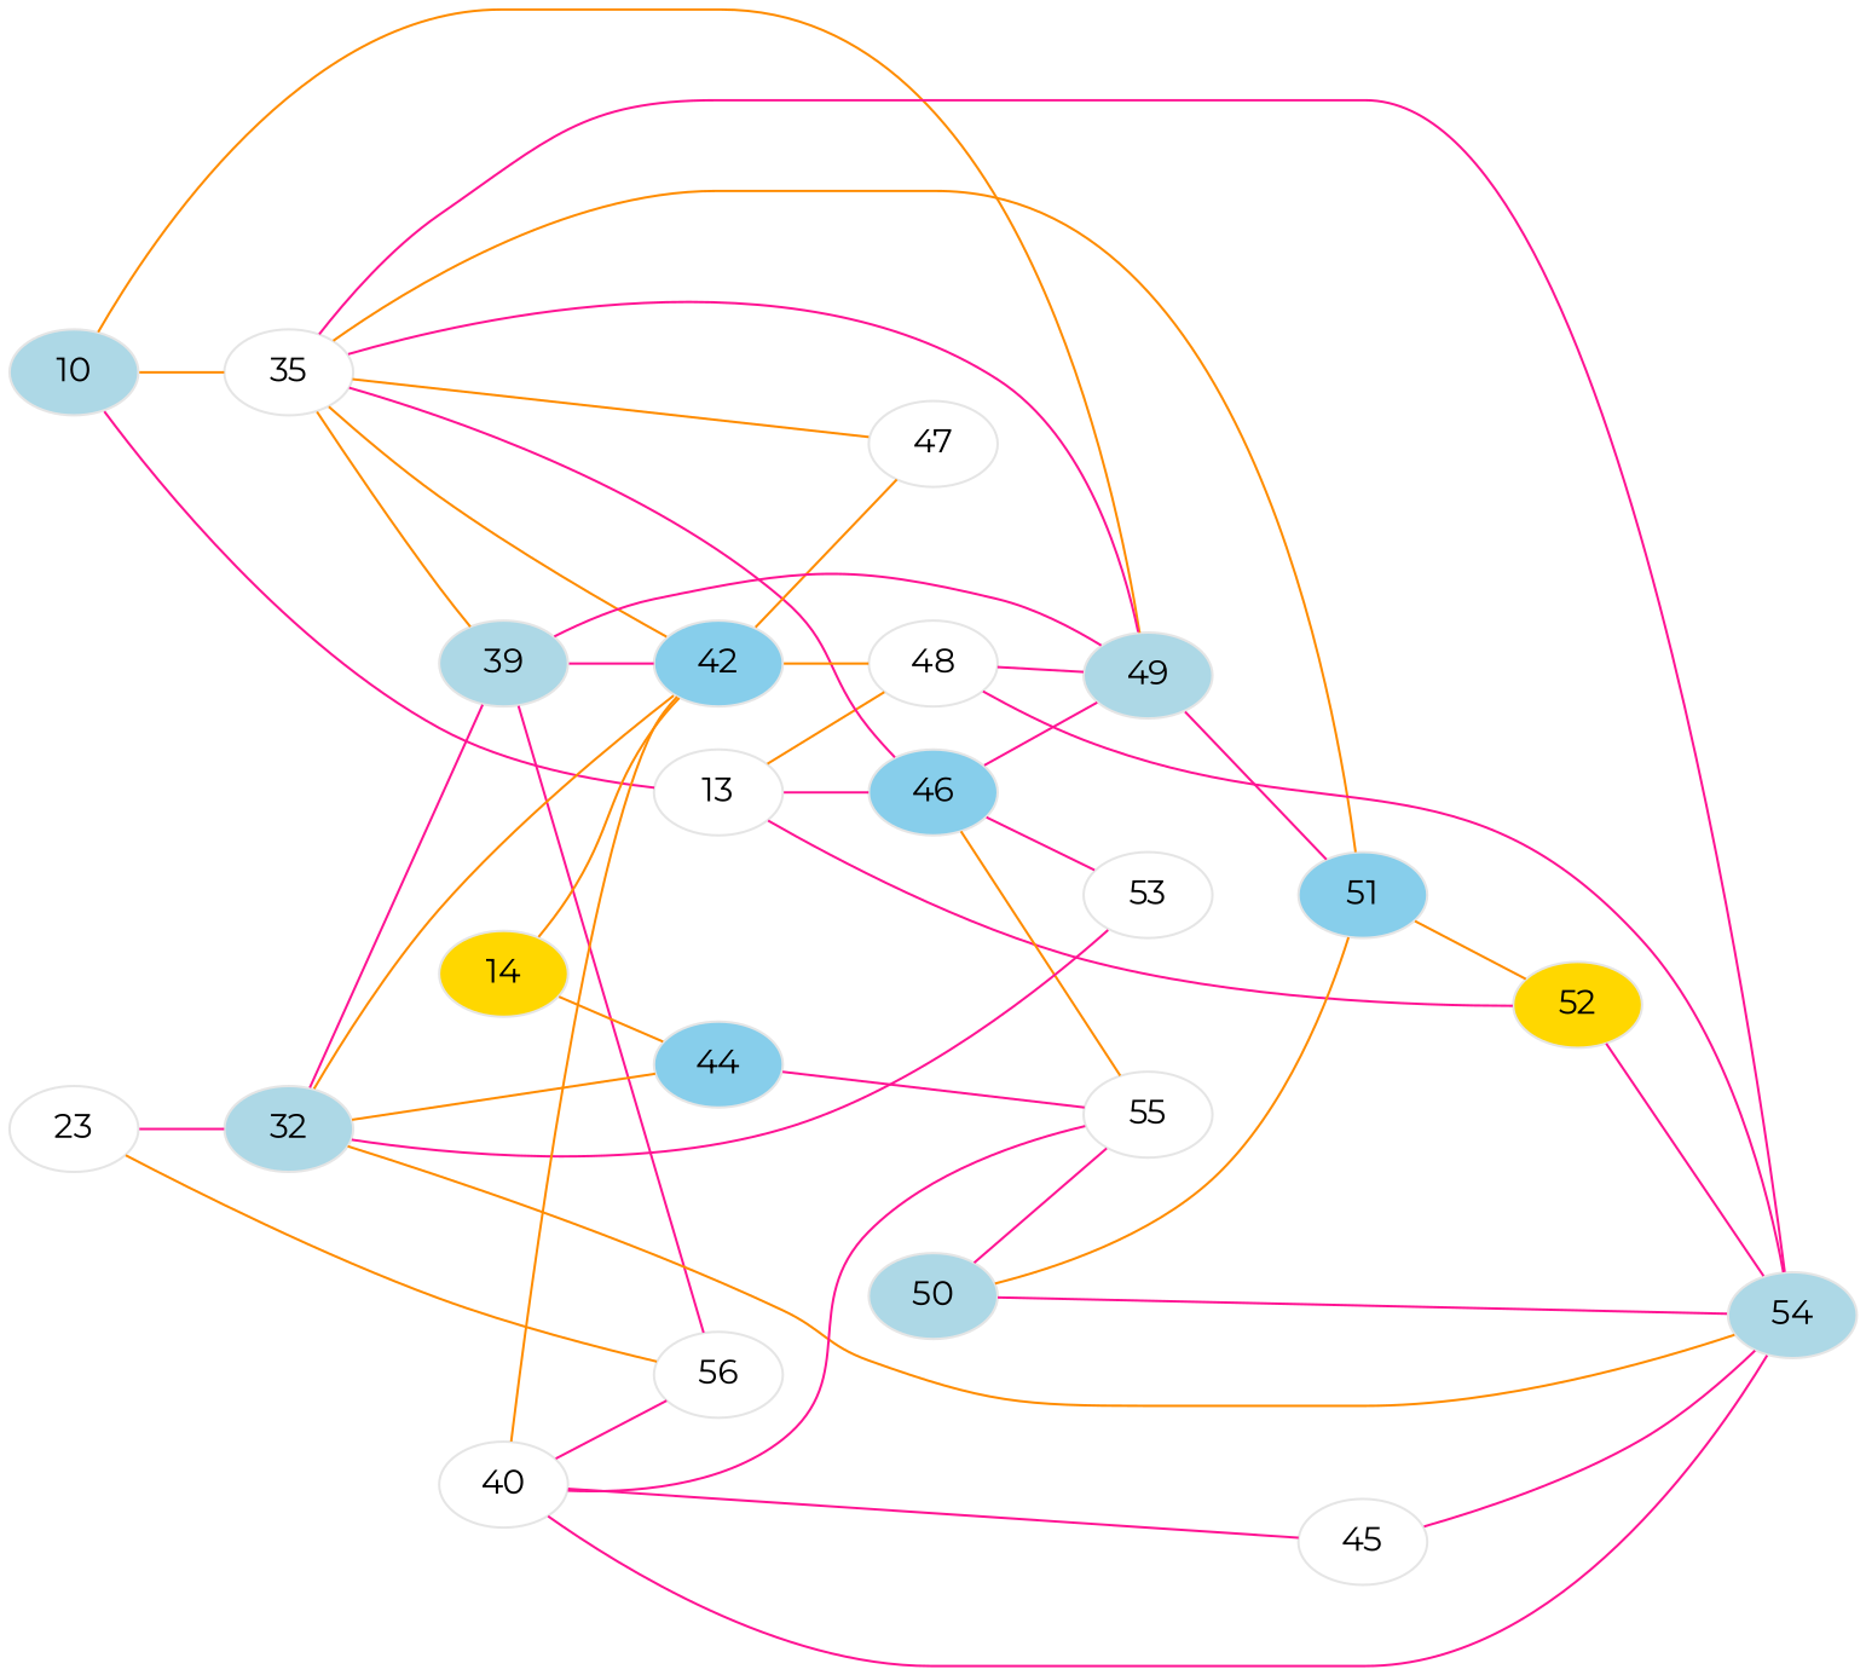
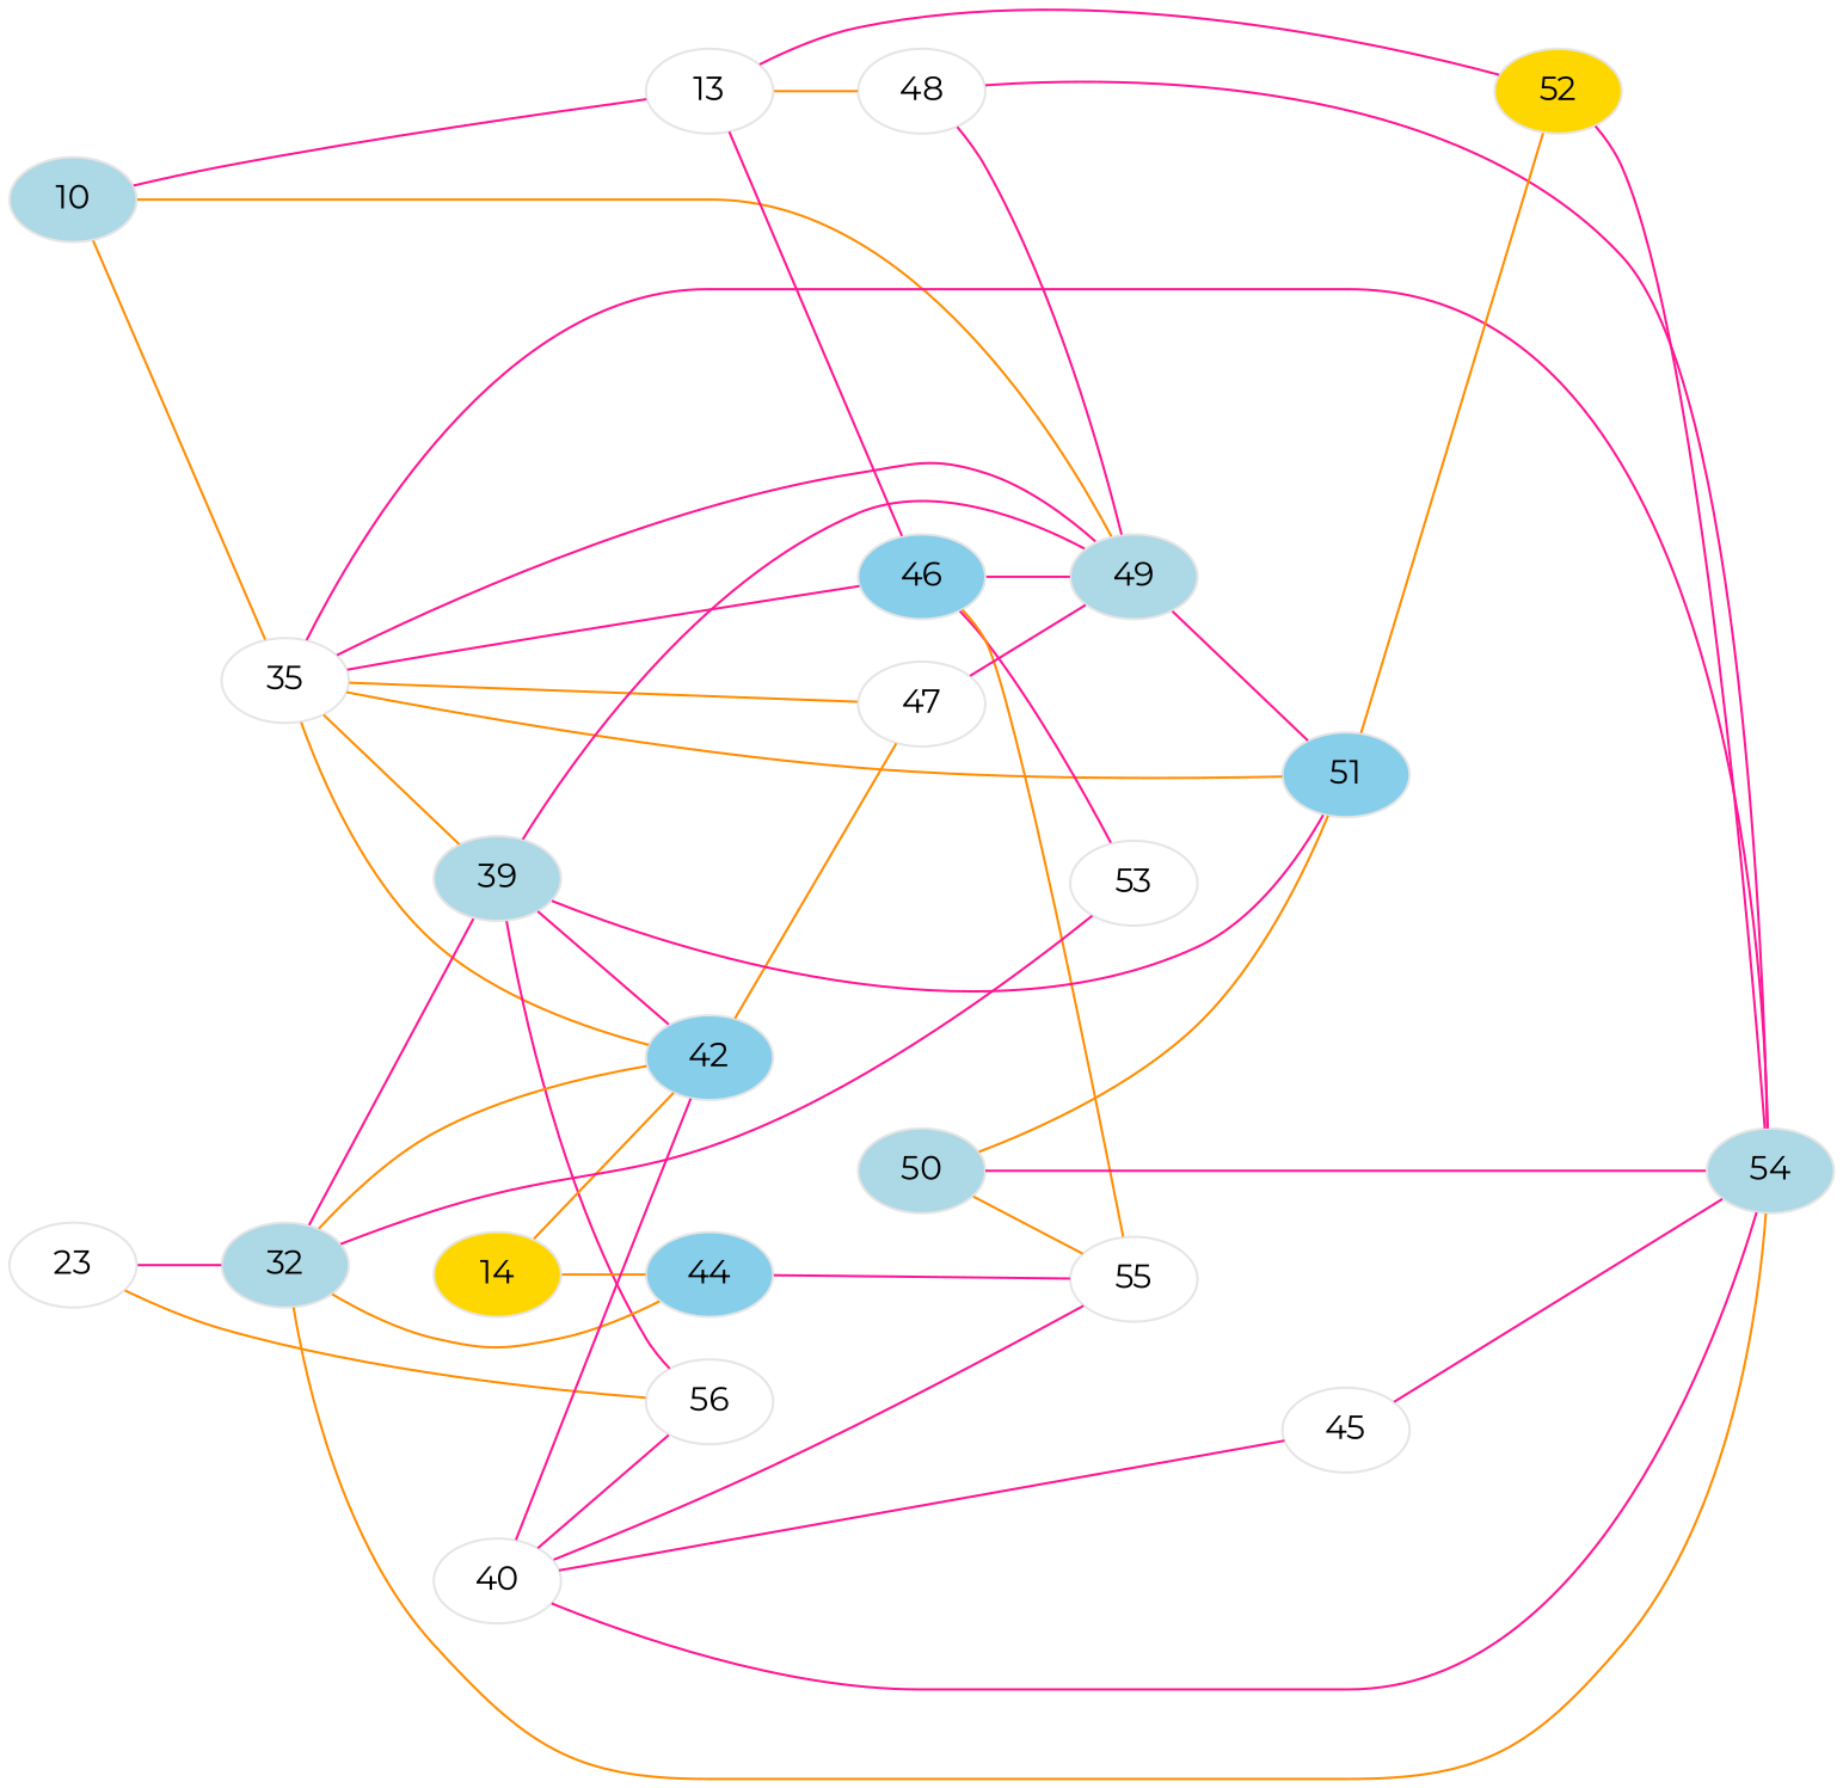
  graph {
    fontname=Montserrat
    rankdir=LR
    node [color=gray90 fillcolor=white fontname=Montserrat style=filled]
    edge [color=deeppink fontname=Montserrat]
    10 [fillcolor=lightblue]
    13
    35 [super="+29+4"]
    49 [fillcolor=lightblue super="+33+31+37"]
    46 [fillcolor=skyblue super="+18+15"]
    48 [super="+28"]
    52 [fillcolor=gold super="+27"]
    42 [fillcolor=skyblue super="+41"]
    39 [fillcolor=lightblue super="+21+22+30"]
    54 [fillcolor=lightblue super="+20+43"]
    47 [super="+3+25"]
    51 [fillcolor=skyblue super="+38+34"]
    53
    55 [super="+36"]
    14 [fillcolor=gold]
    44 [fillcolor=skyblue super="+7"]
    32 [fillcolor=lightblue super="+17"]
    23
    56
    40 [super="+19"]
    45
    50 [fillcolor=lightblue]
    10 -- 13
    10 -- 35 [color=darkorange]
    10 -- 49 [color=darkorange]
    13 -- 46
    13 -- 48 [color=darkorange weight=2]
    13 -- 52
    35 -- 49
    35 -- 46
    35 -- 42 [color=darkorange weight=2]
    35 -- 39 [color=darkorange weight=2]
    35 -- 54 [weight=2]
    35 -- 47 [color=darkorange weight=2]
    35 -- 51 [color=darkorange]
    49 -- 51 [weight=3]
    46 -- 49 [weight=6]
    46 -- 53
    46 -- 55 [color=darkorange]
    48 -- 49
    48 -- 54
    52 -- 54
-   42 -- 48 [color=darkorange]
    42 -- 47 [color=darkorange weight=3]
    39 -- 49
    39 -- 42 [weight=2]
+   39 -- 51 [weight=3]
    39 -- 56 [weight=2]
+   47 -- 49 [weight=3]
    51 -- 52 [color=darkorange]
    14 -- 42 [color=darkorange weight=2]
    14 -- 44 [color=darkorange]
    44 -- 55
    32 -- 42 [color=darkorange]
    32 -- 39 [weight=2]
    32 -- 54 [color=darkorange weight=2]
    32 -- 53
    32 -- 44 [color=darkorange]
    23 -- 32 [weight=2]
    23 -- 56 [color=darkorange]
-   40 -- 42 [color=darkorange]
+   40 -- 42
    40 -- 54
    40 -- 55 [weight=2]
    40 -- 56
    40 -- 45
    45 -- 54
    50 -- 54
    50 -- 51 [color=darkorange]
-   50 -- 55
+   50 -- 55 [color=darkorange]
  }
